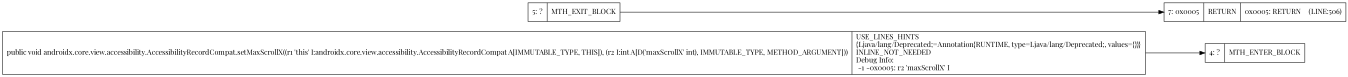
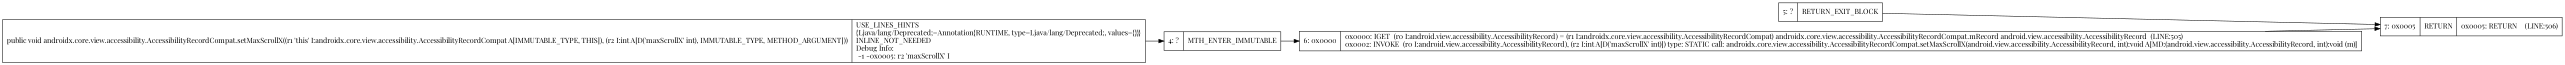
  digraph {
    fontname="Playfair Display"
    rankdir=LR
    node [fontname="Playfair Display" shape=record]
    edge [fontname="Playfair Display"]
-   n1 [label="{4\:\ ?|MTH_ENTER_BLOCK\l}"]
+   n1 [label="{4\:\ ?|MTH_ENTER_IMMUTABLE\l}"]
+   n2 [label="{6\:\ 0x0000|0x0000: IGET  (r0 I:android.view.accessibility.AccessibilityRecord) = (r1 I:androidx.core.view.accessibility.AccessibilityRecordCompat) androidx.core.view.accessibility.AccessibilityRecordCompat.mRecord android.view.accessibility.AccessibilityRecord  (LINE:505)\l0x0002: INVOKE  (r0 I:android.view.accessibility.AccessibilityRecord), (r2 I:int A[D('maxScrollX' int)]) type: STATIC call: androidx.core.view.accessibility.AccessibilityRecordCompat.setMaxScrollX(android.view.accessibility.AccessibilityRecord, int):void A[MD:(android.view.accessibility.AccessibilityRecord, int):void (m)]\l}"]
    n3 [label="{7\:\ 0x0005|RETURN\l|0x0005: RETURN    (LINE:506)\l}"]
-   n4 [label="{5\:\ ?|MTH_EXIT_BLOCK\l}"]
+   n4 [label="{5\:\ ?|RETURN_EXIT_BLOCK\l}"]
    n5 [label="{public void androidx.core.view.accessibility.AccessibilityRecordCompat.setMaxScrollX((r1 'this' I:androidx.core.view.accessibility.AccessibilityRecordCompat A[IMMUTABLE_TYPE, THIS]), (r2 I:int A[D('maxScrollX' int), IMMUTABLE_TYPE, METHOD_ARGUMENT]))  | USE_LINES_HINTS\l\{Ljava\/lang\/Deprecated;=Annotation\{RUNTIME, type=Ljava\/lang\/Deprecated;, values=\{\}\}\}\lINLINE_NOT_NEEDED\lDebug Info:\l  \-1 \-0x0005: r2 'maxScrollX' I\l}"]
+   n1 -> n2
+   n2 -> n3
    n4 -> n3
    n5 -> n1
  }
